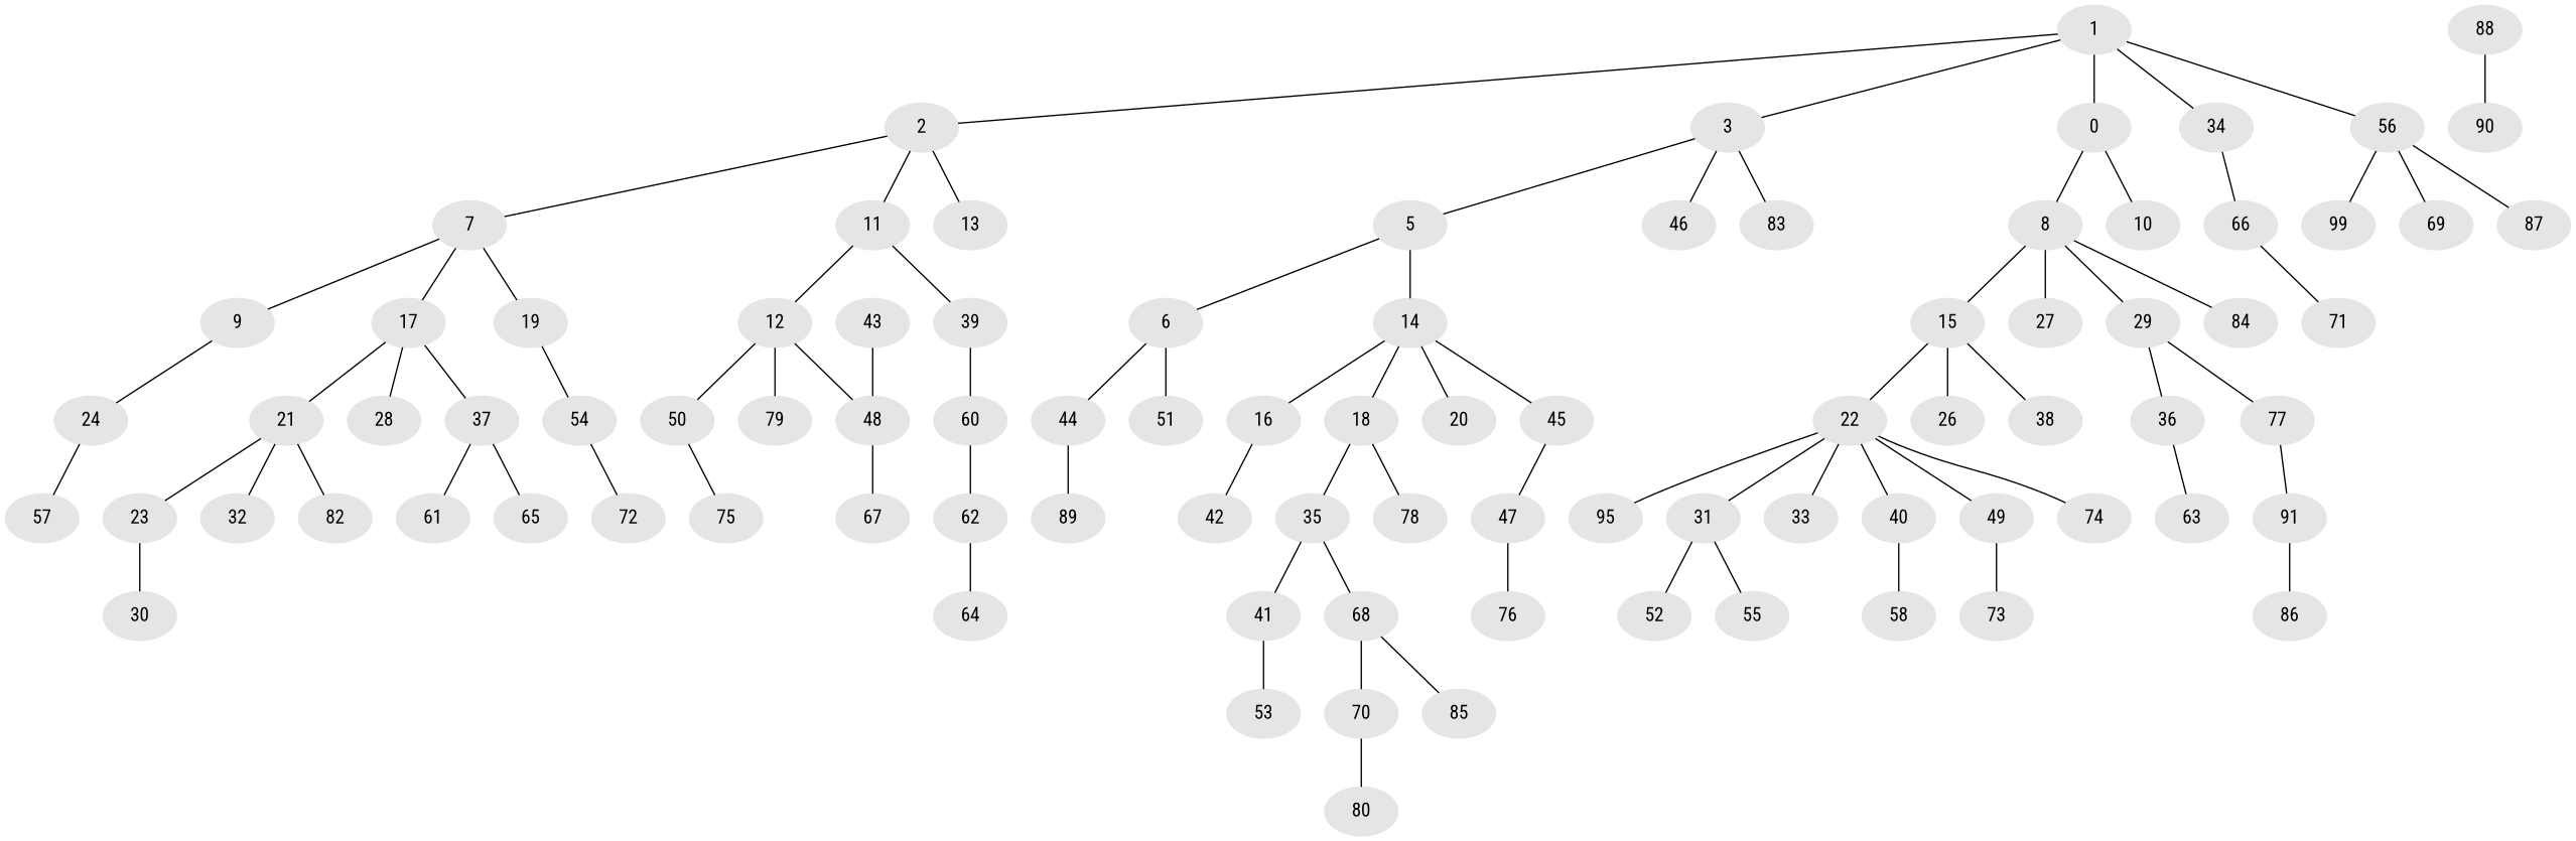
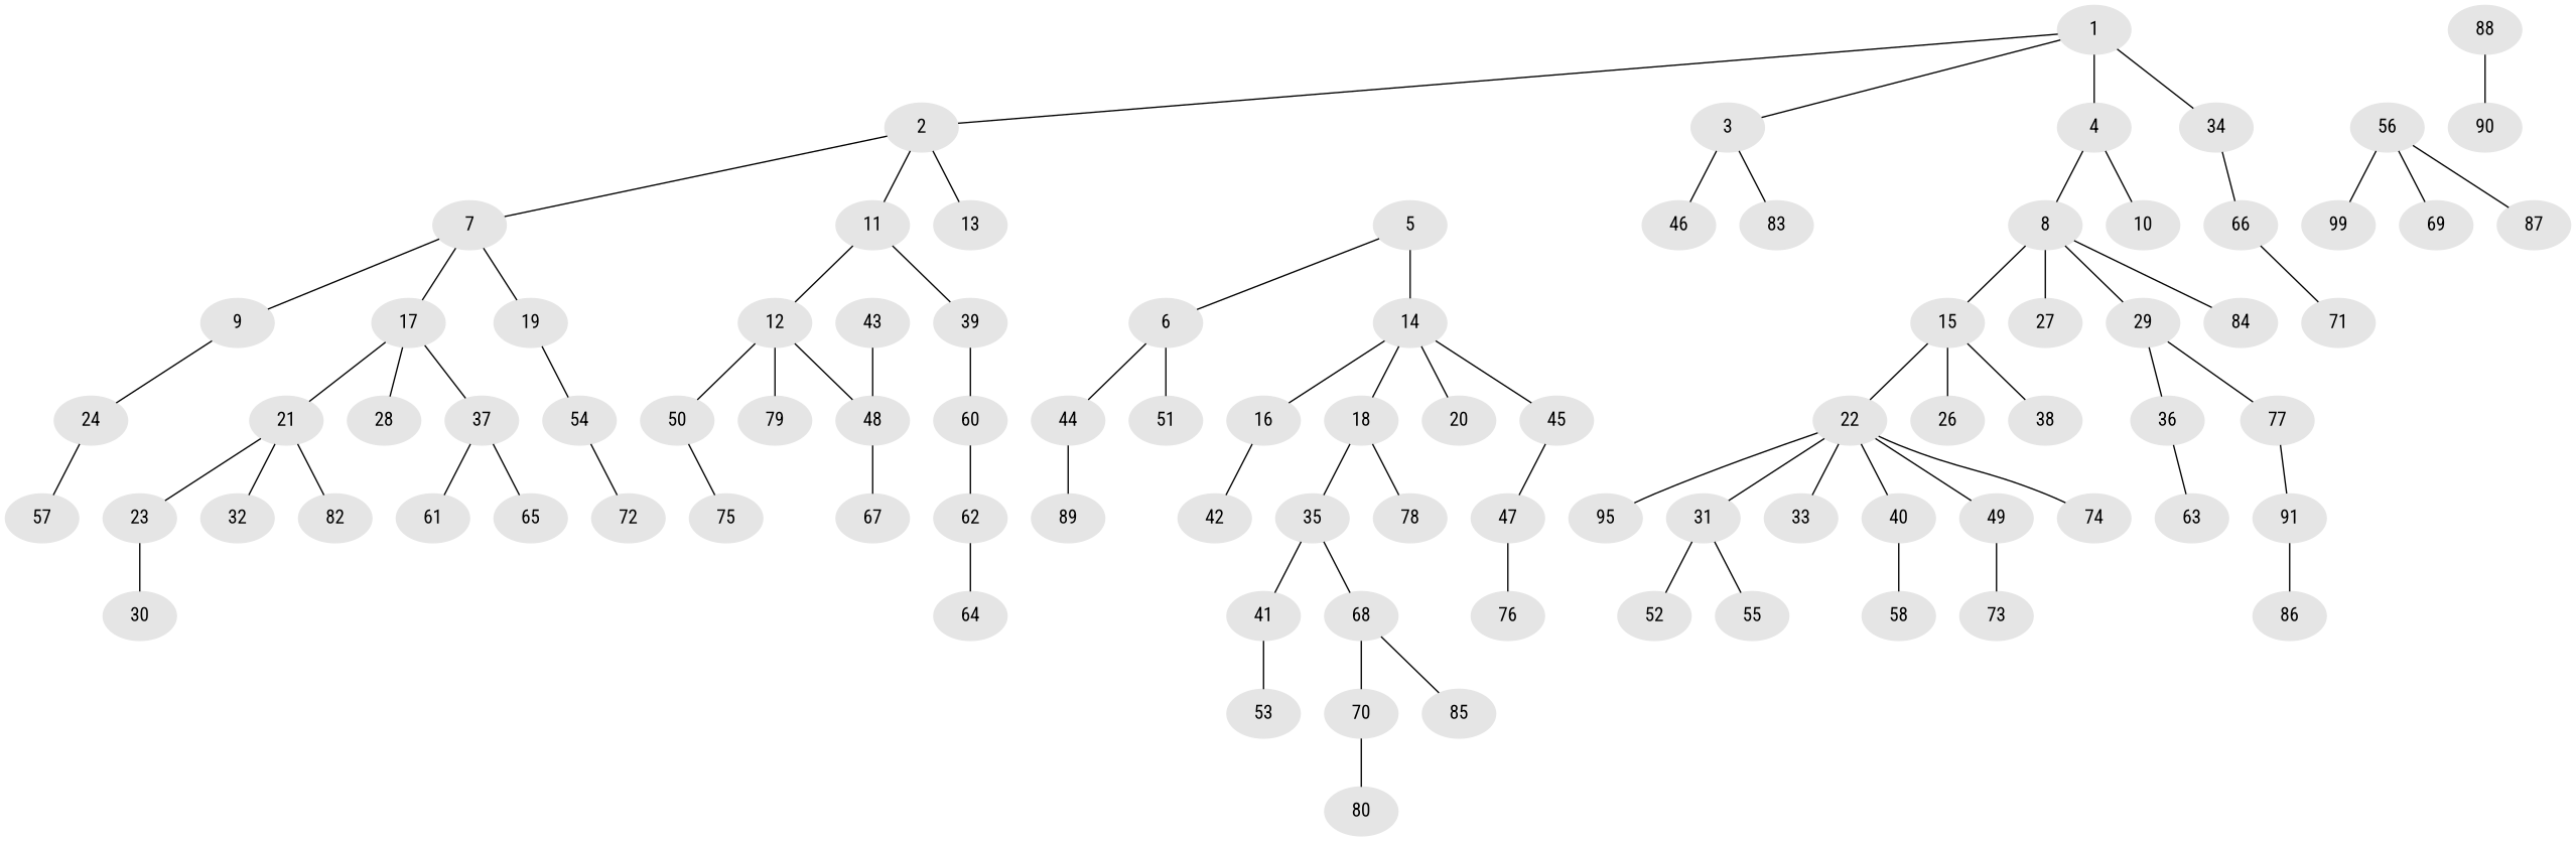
  graph {
    fontname="Roboto Condensed"
    node [color=gray90 fontname="Roboto Condensed" style=filled]
    edge [fontname="Roboto Condensed"]
    1
    2
    3
-   4 [label=0]
+   4
    34
    56
    7
    11
    13
    5
    46
    83
    8
    10
    66
    n16 [label=99]
    69
    87
    9
    17
    19
    12
    39
    6
    14
    15
    27
    29
    84
    44
    51
    16
    18
    20
    45
    89
    24
    21
    28
    37
    54
    22
    26
    38
    36
    77
    57
    50
    79
    48
    60
    43
    75
    42
    35
    78
    47
    n58 [label=95]
    31
    33
    40
    49
    74
    23
    32
    82
    61
    65
    88
    90
    41
    68
    72
    30
    52
    55
    58
    73
    63
    n80 [label=91]
    71
    53
    70
    85
    62
    67
    76
    64
    80
    86
    1 -- 2
    1 -- 3
    1 -- 4
    1 -- 34
-   1 -- 56
    2 -- 7
    2 -- 11
    2 -- 13
-   3 -- 5
    3 -- 46
    3 -- 83
    4 -- 8
    4 -- 10
    34 -- 66
    56 -- n16
    56 -- 69
    56 -- 87
    7 -- 9
    7 -- 17
    7 -- 19
    11 -- 12
    11 -- 39
    5 -- 6
    5 -- 14
    8 -- 15
    8 -- 27
    8 -- 29
    8 -- 84
    66 -- 71
    9 -- 24
    17 -- 21
    17 -- 28
    17 -- 37
    19 -- 54
    12 -- 50
    12 -- 79
    12 -- 48
    39 -- 60
    6 -- 44
    6 -- 51
    14 -- 16
    14 -- 18
    14 -- 20
    14 -- 45
    15 -- 22
    15 -- 26
    15 -- 38
    29 -- 36
    29 -- 77
    44 -- 89
    16 -- 42
    18 -- 35
    18 -- 78
    45 -- 47
    24 -- 57
    21 -- 23
    21 -- 32
    21 -- 82
    37 -- 61
    37 -- 65
    54 -- 72
    22 -- n58
    22 -- 31
    22 -- 33
    22 -- 40
    22 -- 49
    22 -- 74
    36 -- 63
    77 -- n80
    50 -- 75
    48 -- 67
    60 -- 62
    43 -- 48
    35 -- 41
    35 -- 68
    47 -- 76
    31 -- 52
    31 -- 55
    40 -- 58
    49 -- 73
    23 -- 30
    88 -- 90
    41 -- 53
    68 -- 70
    68 -- 85
    n80 -- 86
    70 -- 80
    62 -- 64
  }
